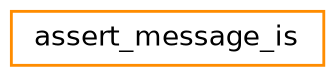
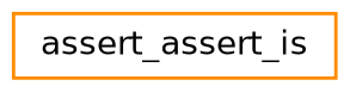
  digraph {
    rankdir=TB
-   n1 [color=darkorange fillcolor=white fontname=Helvetica fontsize=10 height=0.2 label=assert_message_is shape=box style=filled width=0.4]
+   n1 [color=darkorange fillcolor=white fontname=Helvetica fontsize=10 height=0.2 label=assert_assert_is shape=box style=filled width=0.4]
  }
